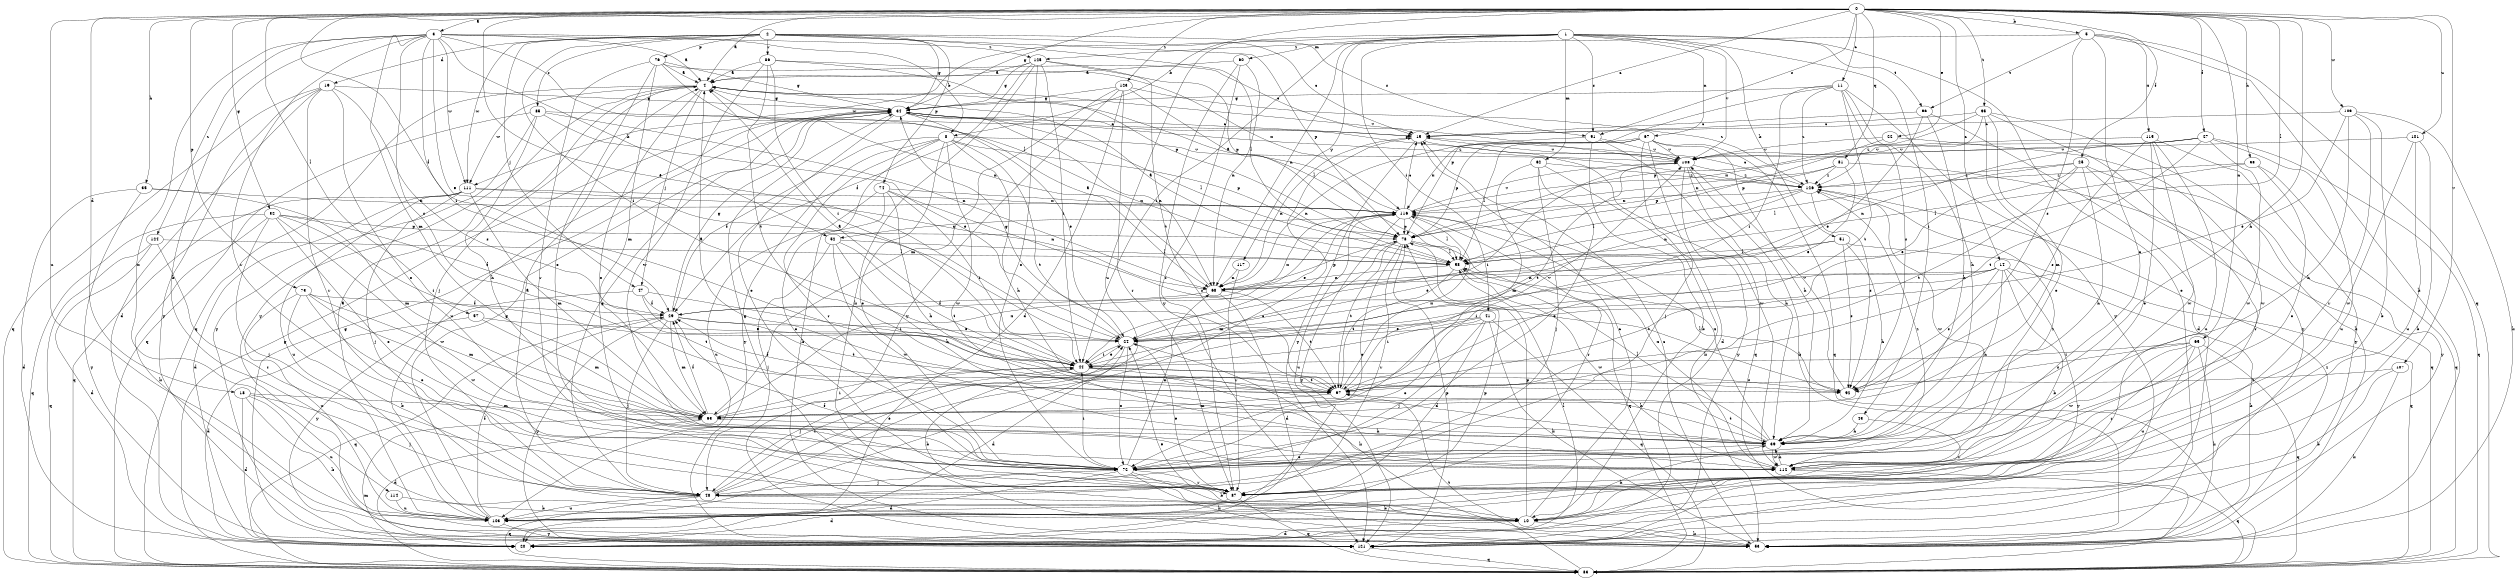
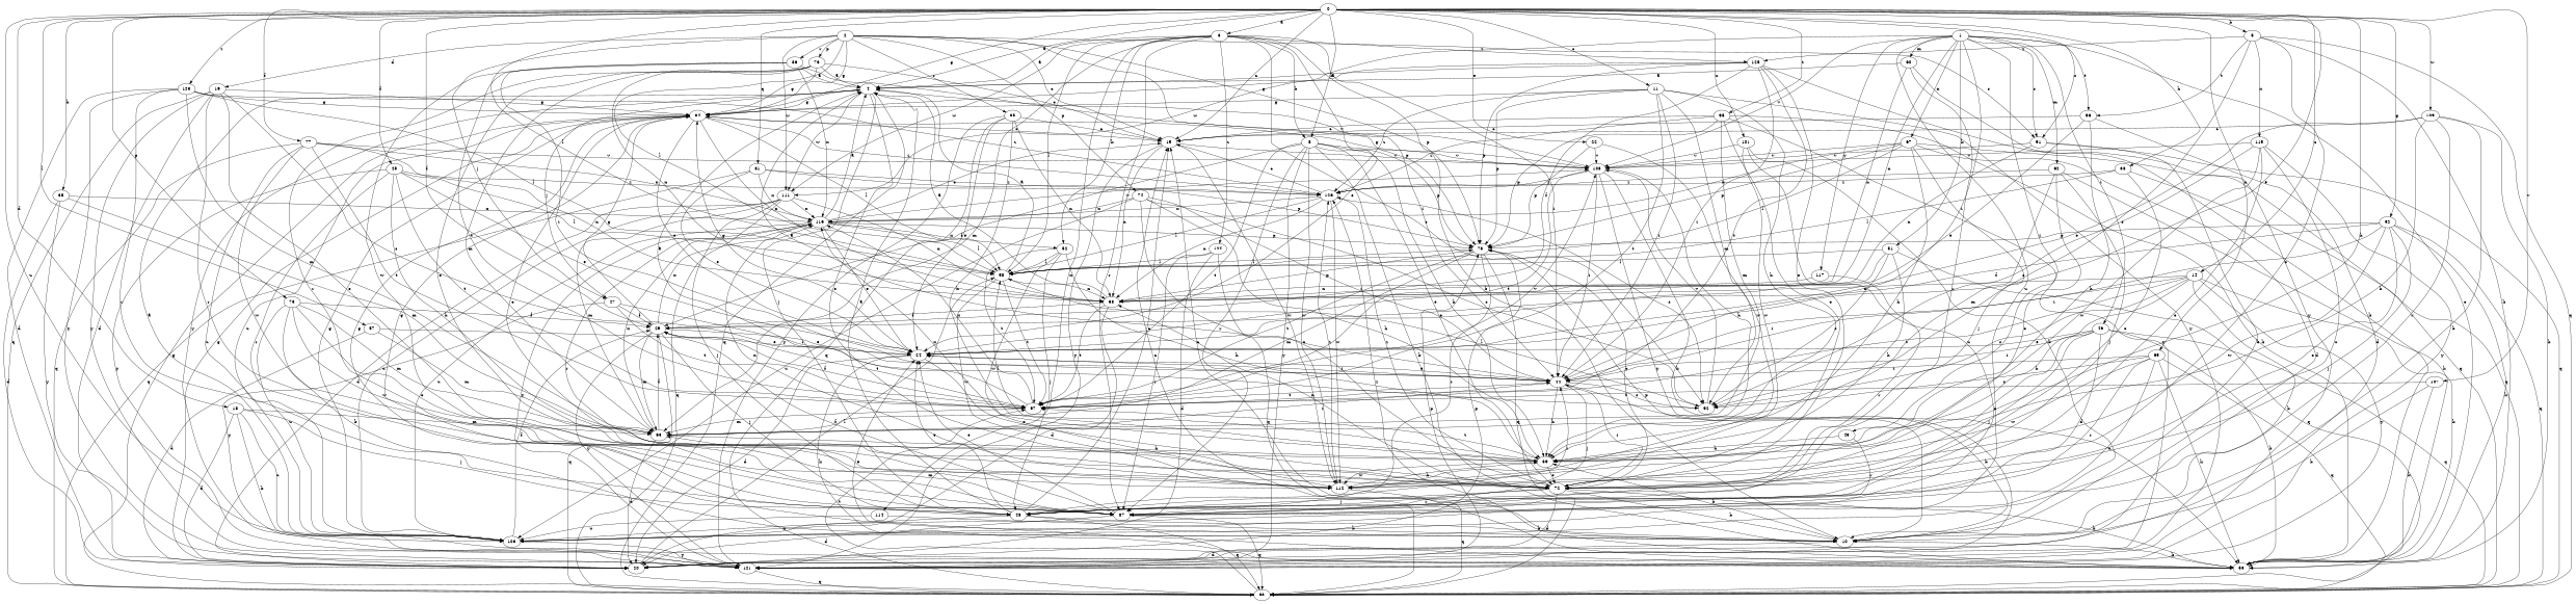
  strict digraph {
    0
    3
    4
    5
    8
    11
    14
    15
    18
    22
    24
    25
-   27
+   27 [label=77]
    29
    32
    34
    35
    38
    39
    57
    58
    65
    73
    81
    91
    95
    101
    103
    107
    109
    123
    44
    111
    10
    52
    63
    87
    92
    114
    124
    125
    72
    108
    47
    48
    83
    121
    96
    53
    115
    78
    97
    112
    126
    68
    20
    116
    1
-   41
+   41 [label=46]
    43
    51
    60
    62
    67
    117
    2
    19
    74
    76
    85
    86
    0 -> 3 [label=a]
    0 -> 4 [label=a]
    0 -> 5 [label=b]
    0 -> 8 [label=b]
    0 -> 11 [label=c]
    0 -> 14 [label=c]
    0 -> 15 [label=c]
    0 -> 18 [label=d]
    0 -> 22 [label=e]
    0 -> 24 [label=e]
    0 -> 25 [label=f]
    0 -> 27 [label=f]
    0 -> 29 [label=f]
    0 -> 32 [label=g]
    0 -> 34 [label=g]
    0 -> 35 [label=h]
    0 -> 38 [label=h]
    0 -> 39 [label=h]
    0 -> 57 [label=l]
    0 -> 58 [label=l]
    0 -> 65 [label=n]
    0 -> 73 [label=p]
    0 -> 81 [label=q]
    0 -> 91 [label=s]
    0 -> 95 [label=t]
    0 -> 101 [label=u]
    0 -> 103 [label=u]
    0 -> 107 [label=v]
    0 -> 109 [label=w]
    0 -> 123 [label=z]
    3 -> 4 [label=a]
    3 -> 8 [label=b]
    3 -> 24 [label=e]
    3 -> 58 [label=l]
    3 -> 44 [label=i]
    3 -> 111 [label=w]
    3 -> 10 [label=b]
    3 -> 52 [label=k]
    3 -> 63 [label=m]
    3 -> 87 [label=r]
    3 -> 92 [label=s]
    3 -> 114 [label=x]
    3 -> 124 [label=z]
    3 -> 125 [label=z]
    4 -> 34 [label=g]
    4 -> 111 [label=w]
    4 -> 72 [label=o]
    4 -> 108 [label=v]
    4 -> 47 [label=j]
    4 -> 48 [label=j]
    4 -> 83 [label=q]
    4 -> 121 [label=y]
    5 -> 92 [label=s]
    5 -> 125 [label=z]
    5 -> 72 [label=o]
    5 -> 83 [label=q]
    5 -> 96 [label=t]
    5 -> 53 [label=k]
    5 -> 115 [label=x]
    8 -> 29 [label=f]
    8 -> 39 [label=h]
    8 -> 87 [label=r]
    8 -> 72 [label=o]
    8 -> 108 [label=v]
    8 -> 121 [label=y]
    8 -> 53 [label=k]
    8 -> 78 [label=p]
    8 -> 97 [label=t]
    8 -> 112 [label=w]
    11 -> 34 [label=g]
    11 -> 39 [label=h]
    11 -> 44 [label=i]
-   11 -> 92 [label=s]
+   11 -> 92 [label=m]
    11 -> 121 [label=y]
    11 -> 78 [label=p]
    11 -> 97 [label=t]
    11 -> 126 [label=z]
    14 -> 39 [label=h]
    14 -> 44 [label=i]
    14 -> 10 [label=b]
    14 -> 92 [label=s]
    14 -> 121 [label=y]
    14 -> 53 [label=k]
    14 -> 97 [label=t]
    14 -> 68 [label=n]
    15 -> 108 [label=v]
    15 -> 121 [label=y]
    15 -> 112 [label=w]
    15 -> 68 [label=n]
    18 -> 103 [label=u]
    18 -> 63 [label=m]
    18 -> 48 [label=j]
    18 -> 53 [label=k]
    18 -> 20 [label=d]
    22 -> 108 [label=v]
    22 -> 78 [label=p]
    22 -> 112 [label=w]
    24 -> 34 [label=g]
    24 -> 44 [label=i]
    24 -> 72 [label=o]
    24 -> 53 [label=k]
    24 -> 20 [label=d]
    25 -> 24 [label=e]
    25 -> 39 [label=h]
    25 -> 58 [label=l]
    25 -> 87 [label=r]
    25 -> 121 [label=y]
    25 -> 97 [label=t]
    25 -> 126 [label=z]
    27 -> 103 [label=u]
    27 -> 108 [label=v]
    27 -> 83 [label=q]
    27 -> 97 [label=t]
    27 -> 112 [label=w]
    27 -> 68 [label=n]
    27 -> 116 [label=x]
    29 -> 24 [label=e]
    29 -> 34 [label=g]
    29 -> 63 [label=m]
    29 -> 48 [label=j]
    29 -> 83 [label=q]
    29 -> 121 [label=y]
    29 -> 97 [label=t]
    29 -> 116 [label=x]
    32 -> 29 [label=f]
    32 -> 44 [label=i]
    32 -> 72 [label=o]
    32 -> 48 [label=j]
    32 -> 83 [label=q]
    32 -> 53 [label=k]
    32 -> 78 [label=p]
    32 -> 112 [label=w]
    34 -> 15 [label=c]
    34 -> 24 [label=e]
    34 -> 58 [label=l]
    34 -> 103 [label=u]
    34 -> 72 [label=o]
    34 -> 126 [label=z]
    34 -> 68 [label=n]
    35 -> 63 [label=m]
    35 -> 121 [label=y]
    35 -> 20 [label=d]
    35 -> 116 [label=x]
    38 -> 58 [label=l]
    38 -> 72 [label=o]
    38 -> 83 [label=q]
    38 -> 126 [label=z]
    39 -> 58 [label=l]
    39 -> 72 [label=o]
    39 -> 97 [label=t]
    39 -> 112 [label=w]
    39 -> 116 [label=x]
    57 -> 24 [label=e]
    57 -> 63 [label=m]
    57 -> 20 [label=d]
    58 -> 4 [label=a]
    58 -> 97 [label=t]
    58 -> 112 [label=w]
    58 -> 68 [label=n]
    65 -> 103 [label=u]
    65 -> 44 [label=i]
    65 -> 87 [label=r]
    65 -> 92 [label=s]
    65 -> 83 [label=q]
    65 -> 53 [label=k]
    65 -> 112 [label=w]
    73 -> 29 [label=f]
    73 -> 103 [label=u]
    73 -> 10 [label=b]
    73 -> 63 [label=m]
    73 -> 72 [label=o]
    73 -> 112 [label=w]
    81 -> 24 [label=e]
    81 -> 83 [label=q]
    81 -> 78 [label=p]
    81 -> 126 [label=z]
    81 -> 116 [label=x]
    91 -> 10 [label=b]
    91 -> 108 [label=v]
    91 -> 83 [label=q]
    91 -> 68 [label=n]
    95 -> 15 [label=c]
    95 -> 63 [label=m]
    95 -> 72 [label=o]
    95 -> 121 [label=y]
    95 -> 53 [label=k]
    95 -> 78 [label=p]
    95 -> 126 [label=z]
    101 -> 103 [label=u]
    101 -> 10 [label=b]
    101 -> 108 [label=v]
    101 -> 112 [label=w]
    103 -> 4 [label=a]
    103 -> 29 [label=f]
    103 -> 34 [label=g]
    103 -> 121 [label=y]
    107 -> 10 [label=b]
    107 -> 53 [label=k]
    107 -> 97 [label=t]
    109 -> 15 [label=c]
    109 -> 24 [label=e]
    109 -> 39 [label=h]
    109 -> 10 [label=b]
    109 -> 87 [label=r]
    109 -> 53 [label=k]
    123 -> 34 [label=g]
    123 -> 58 [label=l]
    123 -> 63 [label=m]
    123 -> 87 [label=r]
    123 -> 121 [label=y]
    123 -> 126 [label=z]
    123 -> 20 [label=d]
    44 -> 4 [label=a]
    44 -> 24 [label=e]
    44 -> 39 [label=h]
    44 -> 10 [label=b]
    44 -> 92 [label=s]
    44 -> 48 [label=j]
    44 -> 97 [label=t]
    111 -> 103 [label=u]
    111 -> 63 [label=m]
    111 -> 48 [label=j]
    111 -> 83 [label=q]
    111 -> 68 [label=n]
    111 -> 20 [label=d]
    111 -> 116 [label=x]
    10 -> 15 [label=c]
    10 -> 34 [label=g]
    10 -> 39 [label=h]
    10 -> 53 [label=k]
    10 -> 78 [label=p]
    10 -> 20 [label=d]
    52 -> 39 [label=h]
    52 -> 58 [label=l]
    52 -> 48 [label=j]
    52 -> 97 [label=t]
    52 -> 112 [label=w]
    63 -> 29 [label=f]
    63 -> 39 [label=h]
    63 -> 44 [label=i]
    63 -> 20 [label=d]
    63 -> 116 [label=x]
    87 -> 24 [label=e]
    87 -> 29 [label=f]
-   83 -> 63 [label=m]
+   87 -> 63 [label=m]
    87 -> 83 [label=q]
    87 -> 20 [label=d]
    92 -> 58 [label=l]
    92 -> 108 [label=v]
    114 -> 103 [label=u]
    114 -> 10 [label=b]
    124 -> 58 [label=l]
    124 -> 87 [label=r]
    124 -> 83 [label=q]
    124 -> 20 [label=d]
    125 -> 4 [label=a]
    125 -> 29 [label=f]
    125 -> 34 [label=g]
    125 -> 44 [label=i]
    125 -> 72 [label=o]
    125 -> 53 [label=k]
    125 -> 78 [label=p]
    125 -> 97 [label=t]
    72 -> 44 [label=i]
    72 -> 10 [label=b]
    72 -> 87 [label=r]
    72 -> 48 [label=j]
    72 -> 53 [label=k]
    72 -> 126 [label=z]
    72 -> 68 [label=n]
    72 -> 20 [label=d]
    108 -> 34 [label=g]
    108 -> 39 [label=h]
    108 -> 44 [label=i]
    108 -> 121 [label=y]
    108 -> 53 [label=k]
    108 -> 97 [label=t]
    108 -> 126 [label=z]
    47 -> 29 [label=f]
    47 -> 44 [label=i]
    47 -> 121 [label=y]
    47 -> 97 [label=t]
    48 -> 4 [label=a]
    48 -> 15 [label=c]
    48 -> 24 [label=e]
    48 -> 34 [label=g]
    48 -> 103 [label=u]
    48 -> 44 [label=i]
    48 -> 10 [label=b]
    48 -> 83 [label=q]
    83 -> 34 [label=g]
    83 -> 97 [label=t]
    121 -> 83 [label=q]
    121 -> 78 [label=p]
    96 -> 15 [label=c]
    96 -> 24 [label=e]
    96 -> 39 [label=h]
    96 -> 20 [label=d]
    53 -> 15 [label=c]
    53 -> 24 [label=e]
    53 -> 126 [label=z]
    115 -> 103 [label=u]
    115 -> 92 [label=s]
    115 -> 72 [label=o]
    115 -> 108 [label=v]
    115 -> 121 [label=y]
    115 -> 112 [label=w]
    78 -> 58 [label=l]
    78 -> 63 [label=m]
    78 -> 87 [label=r]
    78 -> 72 [label=o]
    78 -> 83 [label=q]
    78 -> 97 [label=t]
    97 -> 4 [label=a]
    97 -> 29 [label=f]
    97 -> 63 [label=m]
    97 -> 108 [label=v]
    97 -> 116 [label=x]
    112 -> 39 [label=h]
    112 -> 83 [label=q]
    112 -> 126 [label=z]
    112 -> 116 [label=x]
    126 -> 15 [label=c]
    126 -> 58 [label=l]
    126 -> 92 [label=s]
    126 -> 112 [label=w]
    126 -> 68 [label=n]
    126 -> 116 [label=x]
    68 -> 4 [label=a]
    68 -> 29 [label=f]
    68 -> 78 [label=p]
    68 -> 97 [label=t]
    68 -> 20 [label=d]
    20 -> 34 [label=g]
    20 -> 58 [label=l]
    20 -> 78 [label=p]
    116 -> 4 [label=a]
    116 -> 15 [label=c]
    116 -> 24 [label=e]
    116 -> 58 [label=l]
    116 -> 103 [label=u]
    116 -> 52 [label=x]
    116 -> 87 [label=r]
    116 -> 108 [label=v]
    116 -> 121 [label=y]
    116 -> 78 [label=p]
    1 -> 91 [label=s]
    1 -> 103 [label=u]
    1 -> 44 [label=i]
    1 -> 111 [label=w]
    1 -> 108 [label=v]
    1 -> 96 [label=t]
    1 -> 53 [label=o]
    1 -> 68 [label=n]
    1 -> 41 [label=i]
    1 -> 43 [label=i]
    1 -> 51 [label=k]
    1 -> 60 [label=m]
    1 -> 62 [label=m]
    1 -> 67 [label=n]
    1 -> 117 [label=y]
    41 -> 24 [label=e]
    41 -> 44 [label=i]
    41 -> 87 [label=d]
    41 -> 72 [label=o]
    41 -> 48 [label=j]
    41 -> 83 [label=q]
    41 -> 53 [label=k]
    43 -> 39 [label=h]
    43 -> 87 [label=r]
    51 -> 24 [label=e]
    51 -> 39 [label=h]
    51 -> 58 [label=l]
    51 -> 92 [label=s]
    51 -> 83 [label=q]
    60 -> 4 [label=a]
    60 -> 87 [label=r]
    60 -> 121 [label=y]
    60 -> 68 [label=n]
    62 -> 63 [label=m]
    62 -> 72 [label=o]
    62 -> 48 [label=j]
    62 -> 53 [label=k]
    62 -> 126 [label=z]
    67 -> 39 [label=h]
    67 -> 58 [label=l]
    67 -> 108 [label=v]
    67 -> 48 [label=j]
    67 -> 83 [label=q]
    67 -> 78 [label=p]
    67 -> 20 [label=d]
    67 -> 116 [label=x]
    117 -> 87 [label=r]
    117 -> 68 [label=n]
    2 -> 15 [label=c]
    2 -> 34 [label=g]
    2 -> 58 [label=l]
    2 -> 91 [label=s]
    2 -> 44 [label=i]
    2 -> 111 [label=w]
    2 -> 47 [label=j]
    2 -> 78 [label=p]
    2 -> 19 [label=d]
    2 -> 74 [label=p]
    2 -> 76 [label=p]
    2 -> 85 [label=r]
    2 -> 86 [label=r]
    19 -> 34 [label=g]
    19 -> 87 [label=r]
    19 -> 92 [label=s]
    19 -> 72 [label=o]
    19 -> 83 [label=q]
    19 -> 121 [label=y]
    19 -> 20 [label=d]
    74 -> 39 [label=h]
    74 -> 103 [label=u]
    74 -> 44 [label=i]
    74 -> 92 [label=s]
    74 -> 72 [label=o]
    74 -> 116 [label=x]
    76 -> 4 [label=a]
    76 -> 15 [label=c]
    76 -> 34 [label=g]
    76 -> 63 [label=m]
    76 -> 87 [label=r]
    76 -> 72 [label=o]
    76 -> 68 [label=n]
    85 -> 15 [label=c]
    85 -> 24 [label=e]
    85 -> 39 [label=h]
    85 -> 83 [label=q]
    85 -> 121 [label=y]
    85 -> 68 [label=n]
    86 -> 4 [label=a]
    86 -> 44 [label=i]
    86 -> 78 [label=p]
    86 -> 97 [label=t]
    86 -> 112 [label=w]
    86 -> 116 [label=x]
  }
